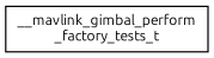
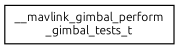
  digraph {
    rankdir=LR
    fontname=Ubuntu
-   n1 [color=black fillcolor=white fontname=Ubuntu fontsize=10 height=0.2 label="__mavlink_gimbal_perform\l_factory_tests_t" shape=record style=filled width=0.4]
+   n1 [color=black fillcolor=white fontname=Ubuntu fontsize=10 height=0.2 label="__mavlink_gimbal_perform\l_gimbal_tests_t" shape=record style=filled width=0.4]
  }
